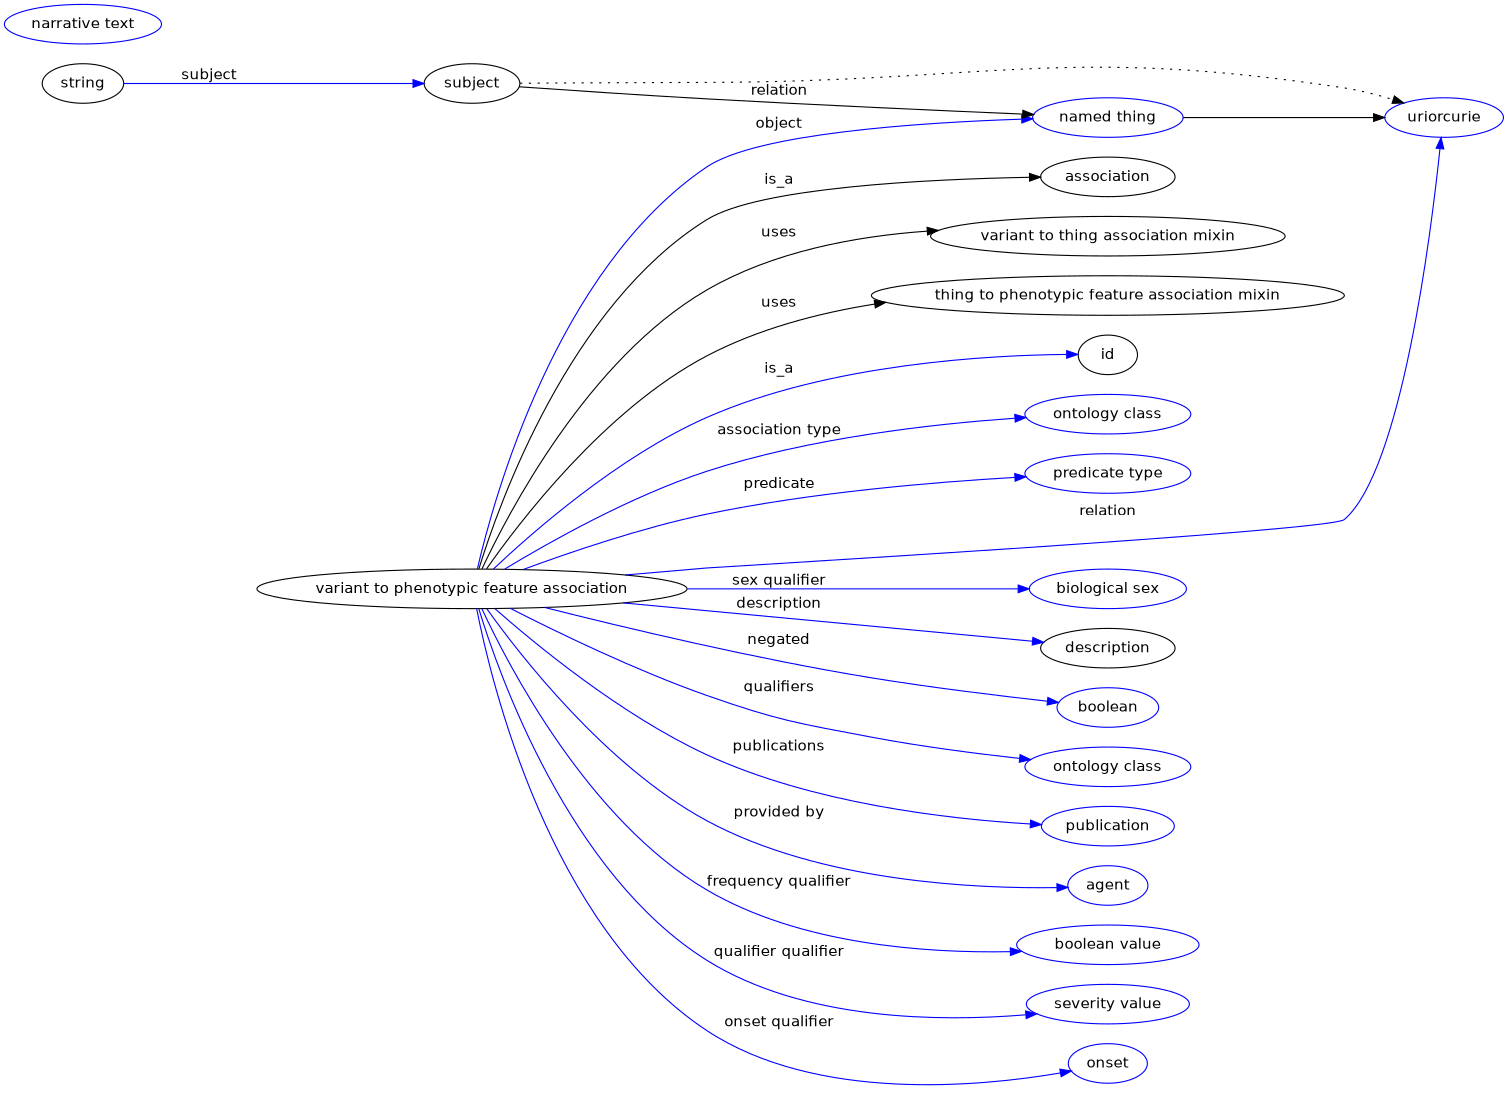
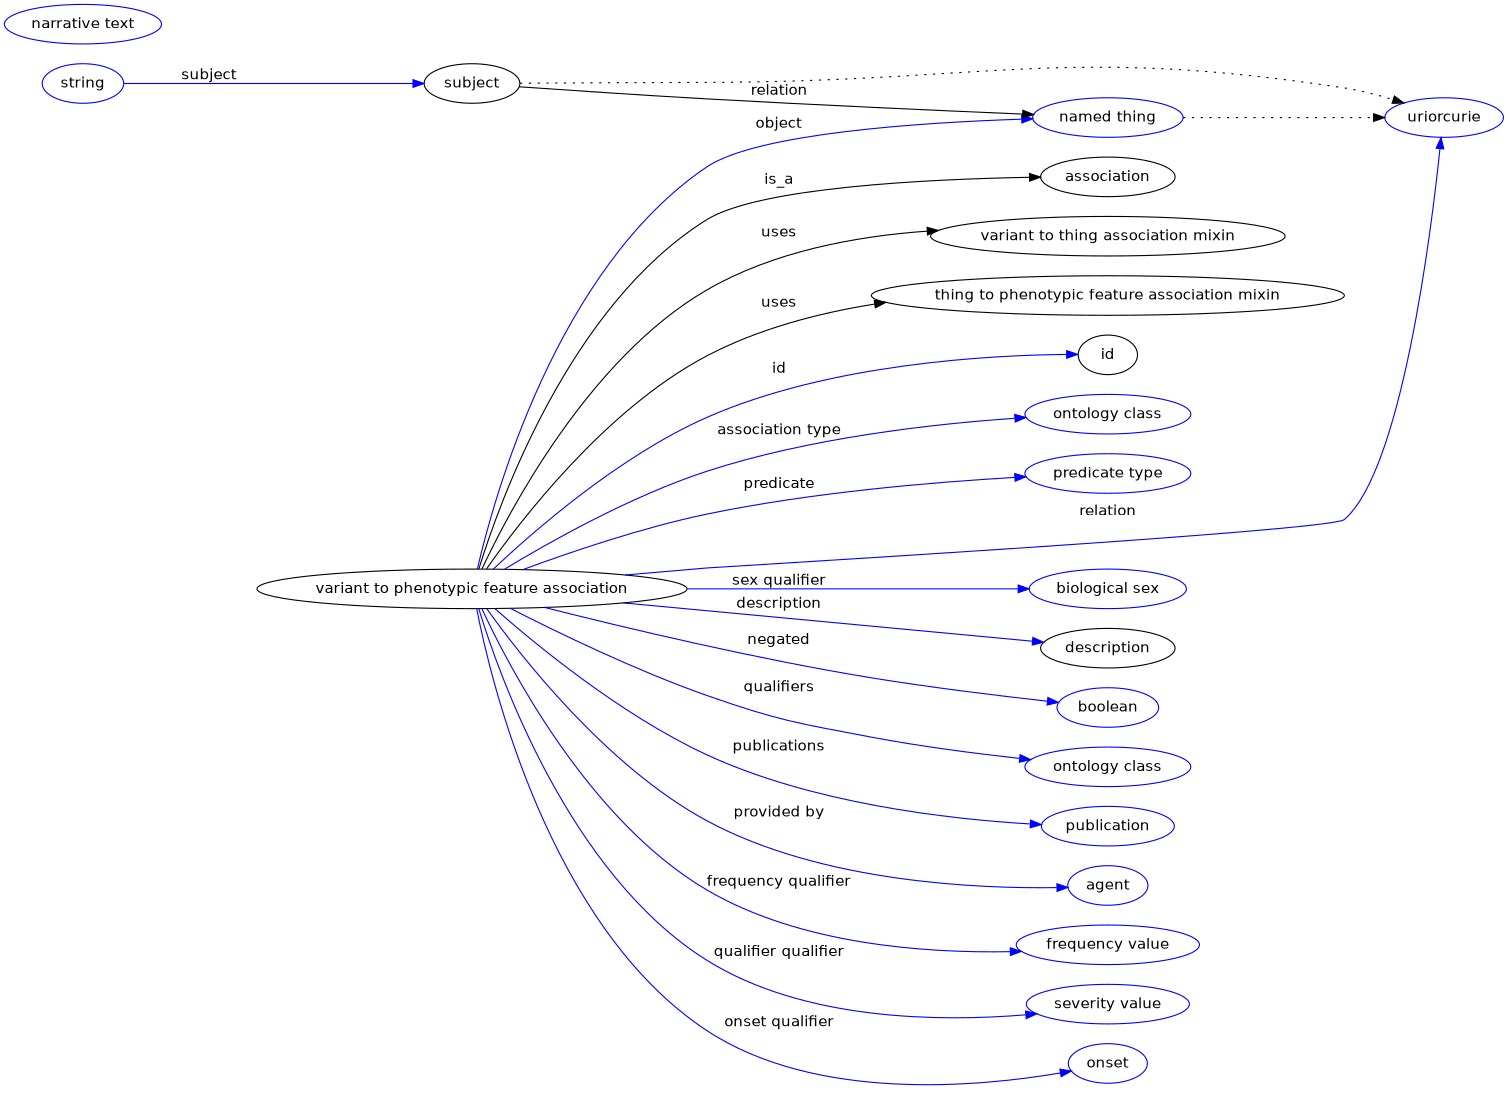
  digraph {
    fontname="DejaVu Sans"
    rankdir=LR
    node [fontname="DejaVu Sans" color=blue]
    edge [fontname="DejaVu Sans" color=blue style=solid]
    n1 [height=0.5 label="variant to phenotypic feature association" width=4.2788 color=""]
    association [height=0.5 width=1.3902 color=""]
    "variant to thing association mixin" [height=0.5 width=3.6108 color=""]
    "thing to phenotypic feature association mixin" [height=0.5 width=4.7482 color=""]
    id [height=0.5 width=0.75 color=""]
    n6 [height=0.5 label="ontology class" width=1.7151]
    n7 [height=0.5 label="predicate type" width=1.679]
    n8 [height=0.5 label="named thing" width=1.5346]
    n9 [height=0.5 label=uriorcurie width=1.2638]
    n10 [height=0.5 label=boolean width=1.0652]
    n11 [height=0.5 label="ontology class" width=1.7151]
    n12 [height=0.5 label=publication width=1.3902]
    n13 [height=0.5 label=agent width=0.83048]
-   n14 [height=0.5 label="boolean value" width=1.8776]
+   n14 [height=0.5 label="frequency value" width=1.8776]
    n15 [height=0.5 label="severity value" width=1.661]
    n16 [height=0.5 label=onset width=0.81243]
    n17 [height=0.5 label="biological sex" width=1.661]
    description [height=0.5 width=1.3902 color=""]
    subject [height=0.5 width=0.99297 color=""]
-   n20 [color=black height=0.5 label=string width=0.84854]
+   n20 [height=0.5 label=string width=0.84854]
    n21 [height=0.5 label="narrative text" width=1.6068]
    n1 -> association [label=is_a color="" style=""]
    n1 -> "variant to thing association mixin" [label=uses color="" style=""]
    n1 -> "thing to phenotypic feature association mixin" [label=uses color="" style=""]
-   n1 -> id [label=is_a]
+   n1 -> id [label=id]
    n1 -> n6 [label="association type"]
    n1 -> n7 [label=predicate]
    n1 -> n8 [label=object]
    n1 -> n9 [label=relation]
    n1 -> n10 [label=negated]
    n1 -> n11 [label=qualifiers]
    n1 -> n12 [label=publications]
    n1 -> n13 [label="provided by"]
    n1 -> n14 [label="frequency qualifier"]
    n1 -> n15 [label="qualifier qualifier"]
    n1 -> n16 [label="onset qualifier"]
    n1 -> n17 [label="sex qualifier"]
    n1 -> description [label=description]
-   n8 -> n9 [color=""]
+   n8 -> n9 [style=dotted color=""]
    subject -> n8 [label=relation color="" style=""]
    subject -> n9 [style=dotted color=""]
    n20 -> subject [label=subject]
  }
